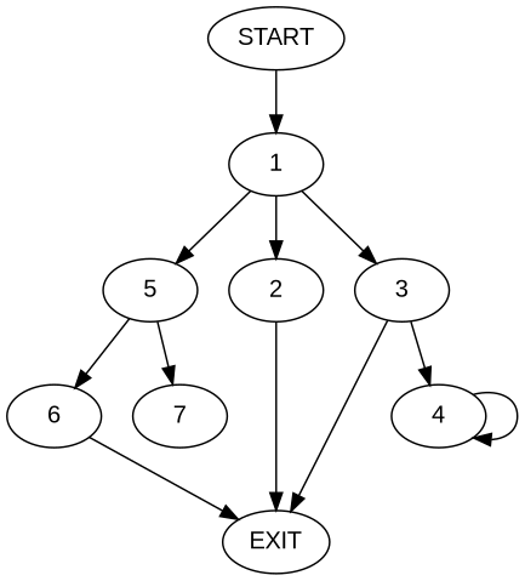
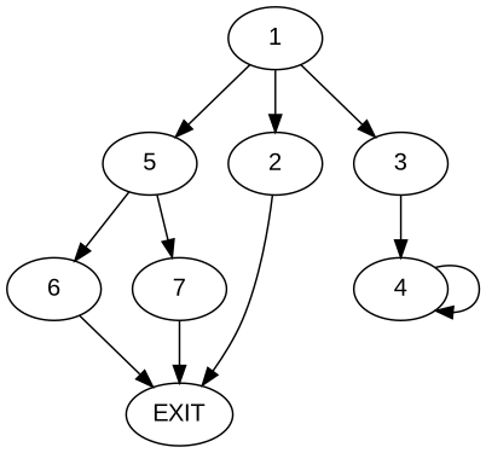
  digraph {
    fontname="Liberation Sans"
    node [fontname="Liberation Sans"]
    edge [fontname="Liberation Sans"]
-   n1 [label=START]
    1
    5
    2
    3
    6
    7
    n8 [label=EXIT]
    4
-   n1 -> 1
    1 -> 5
    1 -> 2
    1 -> 3
    5 -> 6
    5 -> 7
    2 -> n8
    3 -> 4
    6 -> n8
-   3 -> n8
+   7 -> n8
    4 -> 4
  }
